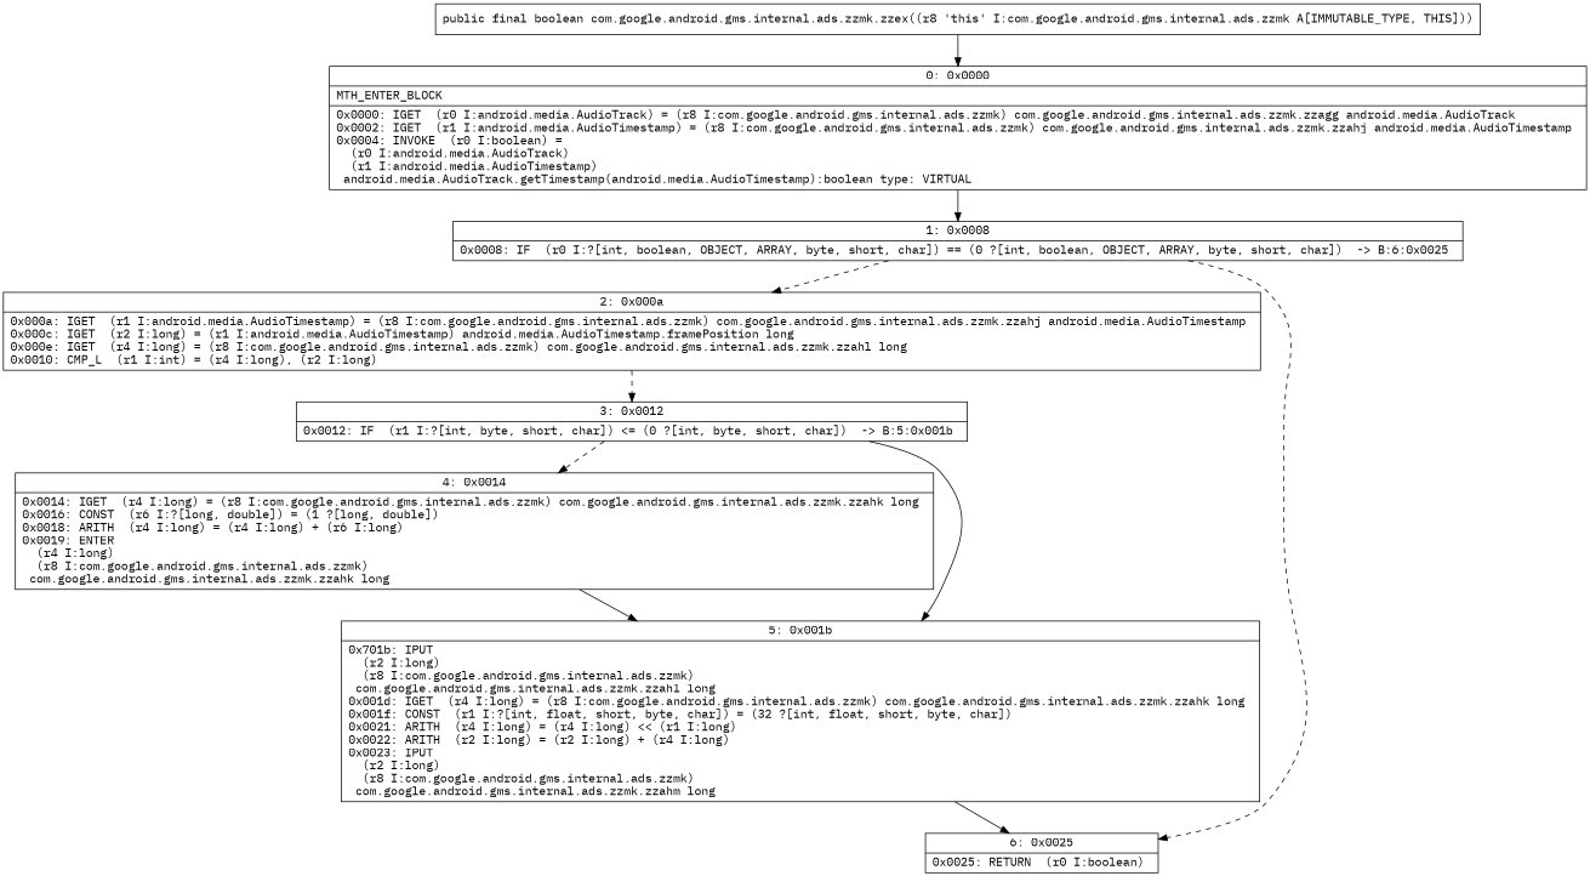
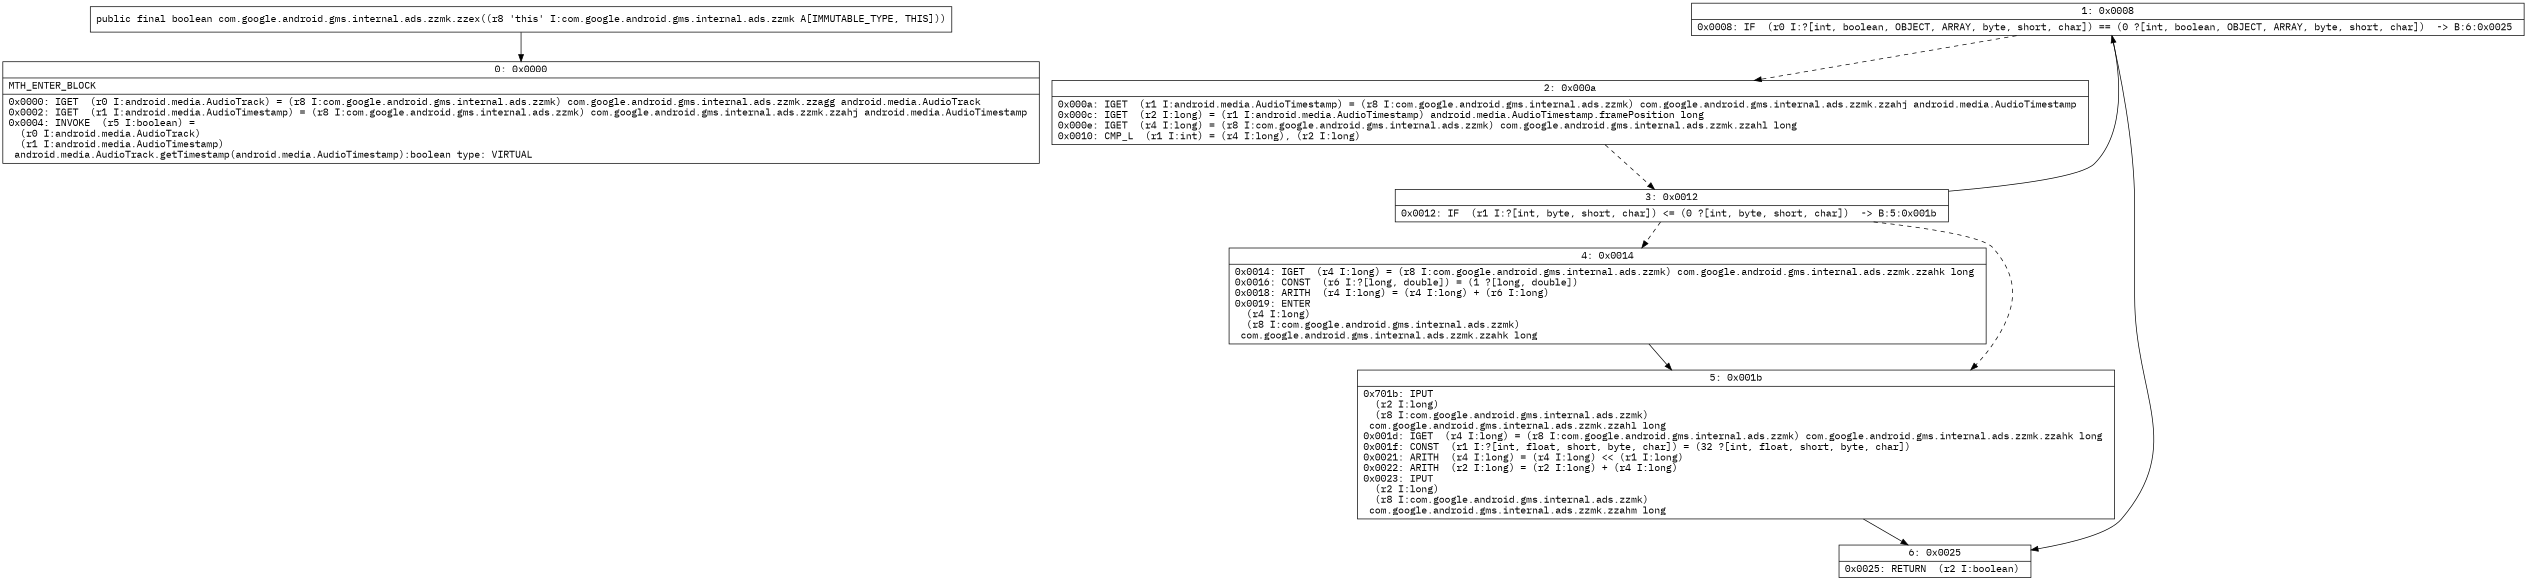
  digraph {
    fontname="IBM Plex Mono"
    node [fontname="IBM Plex Mono" shape=record]
    edge [fontname="IBM Plex Mono"]
-   n1 [label="{0\:\ 0x0000|MTH_ENTER_BLOCK\l|0x0000: IGET  (r0 I:android.media.AudioTrack) = (r8 I:com.google.android.gms.internal.ads.zzmk) com.google.android.gms.internal.ads.zzmk.zzagg android.media.AudioTrack \l0x0002: IGET  (r1 I:android.media.AudioTimestamp) = (r8 I:com.google.android.gms.internal.ads.zzmk) com.google.android.gms.internal.ads.zzmk.zzahj android.media.AudioTimestamp \l0x0004: INVOKE  (r0 I:boolean) = \l  (r0 I:android.media.AudioTrack)\l  (r1 I:android.media.AudioTimestamp)\l android.media.AudioTrack.getTimestamp(android.media.AudioTimestamp):boolean type: VIRTUAL \l}"]
+   n1 [label="{0\:\ 0x0000|MTH_ENTER_BLOCK\l|0x0000: IGET  (r0 I:android.media.AudioTrack) = (r8 I:com.google.android.gms.internal.ads.zzmk) com.google.android.gms.internal.ads.zzmk.zzagg android.media.AudioTrack \l0x0002: IGET  (r1 I:android.media.AudioTimestamp) = (r8 I:com.google.android.gms.internal.ads.zzmk) com.google.android.gms.internal.ads.zzmk.zzahj android.media.AudioTimestamp \l0x0004: INVOKE  (r5 I:boolean) = \l  (r0 I:android.media.AudioTrack)\l  (r1 I:android.media.AudioTimestamp)\l android.media.AudioTrack.getTimestamp(android.media.AudioTimestamp):boolean type: VIRTUAL \l}"]
    n2 [label="{1\:\ 0x0008|0x0008: IF  (r0 I:?[int, boolean, OBJECT, ARRAY, byte, short, char]) == (0 ?[int, boolean, OBJECT, ARRAY, byte, short, char])  \-\> B:6:0x0025 \l}"]
    n3 [label="{2\:\ 0x000a|0x000a: IGET  (r1 I:android.media.AudioTimestamp) = (r8 I:com.google.android.gms.internal.ads.zzmk) com.google.android.gms.internal.ads.zzmk.zzahj android.media.AudioTimestamp \l0x000c: IGET  (r2 I:long) = (r1 I:android.media.AudioTimestamp) android.media.AudioTimestamp.framePosition long \l0x000e: IGET  (r4 I:long) = (r8 I:com.google.android.gms.internal.ads.zzmk) com.google.android.gms.internal.ads.zzmk.zzahl long \l0x0010: CMP_L  (r1 I:int) = (r4 I:long), (r2 I:long) \l}"]
-   n4 [label="{6\:\ 0x0025|0x0025: RETURN  (r0 I:boolean) \l}"]
+   n4 [label="{6\:\ 0x0025|0x0025: RETURN  (r2 I:boolean) \l}"]
    n5 [label="{3\:\ 0x0012|0x0012: IF  (r1 I:?[int, byte, short, char]) \<= (0 ?[int, byte, short, char])  \-\> B:5:0x001b \l}"]
    n6 [label="{4\:\ 0x0014|0x0014: IGET  (r4 I:long) = (r8 I:com.google.android.gms.internal.ads.zzmk) com.google.android.gms.internal.ads.zzmk.zzahk long \l0x0016: CONST  (r6 I:?[long, double]) = (1 ?[long, double]) \l0x0018: ARITH  (r4 I:long) = (r4 I:long) + (r6 I:long) \l0x0019: ENTER  \l  (r4 I:long)\l  (r8 I:com.google.android.gms.internal.ads.zzmk)\l com.google.android.gms.internal.ads.zzmk.zzahk long \l}"]
    n7 [label="{5\:\ 0x001b|0x701b: IPUT  \l  (r2 I:long)\l  (r8 I:com.google.android.gms.internal.ads.zzmk)\l com.google.android.gms.internal.ads.zzmk.zzahl long \l0x001d: IGET  (r4 I:long) = (r8 I:com.google.android.gms.internal.ads.zzmk) com.google.android.gms.internal.ads.zzmk.zzahk long \l0x001f: CONST  (r1 I:?[int, float, short, byte, char]) = (32 ?[int, float, short, byte, char]) \l0x0021: ARITH  (r4 I:long) = (r4 I:long) \<\< (r1 I:long) \l0x0022: ARITH  (r2 I:long) = (r2 I:long) + (r4 I:long) \l0x0023: IPUT  \l  (r2 I:long)\l  (r8 I:com.google.android.gms.internal.ads.zzmk)\l com.google.android.gms.internal.ads.zzmk.zzahm long \l}"]
    n8 [label="{public final boolean com.google.android.gms.internal.ads.zzmk.zzex((r8 'this' I:com.google.android.gms.internal.ads.zzmk A[IMMUTABLE_TYPE, THIS])) }"]
-   n1 -> n2
+   n5 -> n2
    n2 -> n3 [style=dashed]
-   n2 -> n4 [style=dashed]
+   n2 -> n4
    n3 -> n5 [style=dashed]
    n5 -> n6 [style=dashed]
-   n5 -> n7
+   n5 -> n7 [style=dashed]
    n6 -> n7
    n7 -> n4
    n8 -> n1
  }
